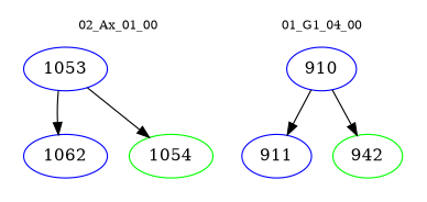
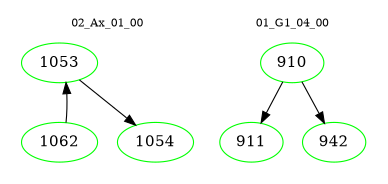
  digraph {
    node [color=green]
    edge [color=black]
-   n1 [color=blue label=1053]
-   n2 [color=blue label=1062]
+   n1 [label=1053]
+   n2 [label=1062]
    n3 [label=1054]
-   n4 [color=blue label=910]
-   n5 [color=blue label=911]
+   n4 [label=910]
+   n5 [label=911]
    n6 [label=942]
    subgraph cluster_1 {
      color=white
      fontsize=10
      label="02_Ax_01_00"
      n1
      n2
      n3
    }
    subgraph cluster_2 {
      color=white
      fontsize=10
      label="01_G1_04_00"
      n4
      n5
      n6
    }
-   n1 -> n2
+   n2 -> n1
    n1 -> n3
    n4 -> n5
    n4 -> n6
  }
